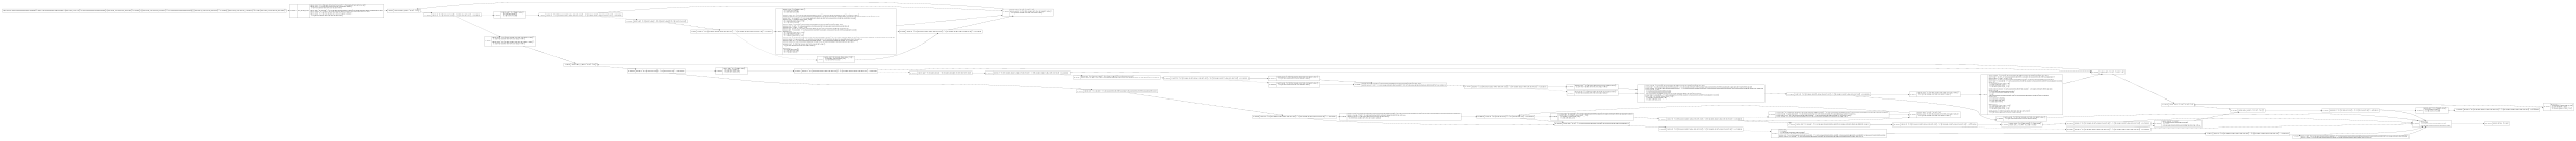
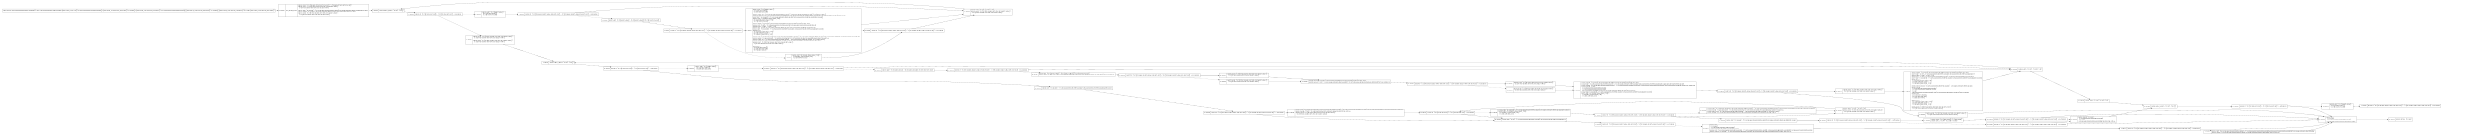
  digraph {
    fontname="Comic Neue"
    rankdir=LR
    node [fontname="Comic Neue" shape=record]
    edge [fontname="Comic Neue"]
    n1 [label="{0\:\ 0x0000|MTH_ENTER_BLOCK\l|0x0000: CONST  (r3 I:?[boolean, int, float, short, byte, char]) = (1 ?[boolean, int, float, short, byte, char]) \l0x0001: CONST  (r2 I:?[int, float, boolean, short, byte, char, OBJECT, ARRAY]) = \l  (0 ?[int, float, boolean, short, byte, char, OBJECT, ARRAY])\l \l0x0002: IGET  (r0 I:boolean) = (r7 I:com.google.android.gms.internal.ads.zzpz) com.google.android.gms.internal.ads.zzpz.zzacs boolean \l0x0004: INVOKE  (r0 I:boolean) com.google.android.gms.internal.ads.zzsk.checkState(boolean):void type: STATIC \l0x0007: MOVE  (r1 I:?[int, float, boolean, short, byte, char, OBJECT, ARRAY]) = \l  (r2 I:?[int, float, boolean, short, byte, char, OBJECT, ARRAY])\l \l}"]
    n2 [label="{1\:\ 0x0008|0x0008: ARRAY_LENGTH  (r0 I:int) = (r8 I:?[]) \l}"]
    n3 [label="{2\:\ 0x0009|0x0009: IF  (r1 I:?[int, byte, short, char]) \>= (r0 I:?[int, byte, short, char])  \-\> B:11:0x0042 \l}"]
    n4 [label="{3\:\ 0x000b|0x000b: AGET  (r0 I:?[OBJECT, ARRAY]) = \l  (r10 I:?[OBJECT, ARRAY][])\l  (r1 I:?[int, short, byte, char])\l \l}"]
    n5 [label="{11\:\ 0x0042|0x0042: MOVE  (r0 I:?[int, float, boolean, short, byte, char, OBJECT, ARRAY]) = \l  (r2 I:?[int, float, boolean, short, byte, char, OBJECT, ARRAY])\l \l0x0043: MOVE  (r1 I:?[int, float, boolean, short, byte, char, OBJECT, ARRAY]) = \l  (r2 I:?[int, float, boolean, short, byte, char, OBJECT, ARRAY])\l \l}"]
    n6 [label="{4\:\ 0x000d|0x000d: IF  (r0 I:?[int, boolean, OBJECT, ARRAY, byte, short, char]) == (0 ?[int, boolean, OBJECT, ARRAY, byte, short, char])  \-\> B:10:0x003e \l}"]
    n7 [label="{12\:\ 0x0044|0x0044: ARRAY_LENGTH  (r4 I:int) = (r8 I:?[]) \l}"]
    n8 [label="{5\:\ 0x000f|0x000f: AGET  (r0 I:?[OBJECT, ARRAY]) = (r8 I:?[OBJECT, ARRAY][]), (r1 I:?[int, short, byte, char]) \l}"]
    n9 [label="{10\:\ 0x003e|0x003e: ARITH  (r0 I:int) = (r1 I:int) + (1 int) \l0x0040: MOVE  (r1 I:?[int, float, boolean, short, byte, char, OBJECT, ARRAY]) = \l  (r0 I:?[int, float, boolean, short, byte, char, OBJECT, ARRAY])\l \l}"]
    n10 [label="{6\:\ 0x0011|0x0011: IF  (r0 I:?[int, boolean, OBJECT, ARRAY, byte, short, char]) == (0 ?[int, boolean, OBJECT, ARRAY, byte, short, char])  \-\> B:9:0x0017 \l}"]
    n11 [label="{7\:\ 0x0013|0x0013: AGET  (r0 I:boolean A[IMMUTABLE_TYPE]) = \l  (r9 I:boolean[] A[IMMUTABLE_TYPE])\l  (r1 I:?[int, short, byte, char])\l \l}"]
    n12 [label="{9\:\ 0x0017|0x0017: AGET  (r0 I:?[OBJECT, ARRAY]) = \l  (r10 I:?[OBJECT, ARRAY][])\l  (r1 I:?[int, short, byte, char])\l \l0x0019: CHECK_CAST  (r0 I:com.google.android.gms.internal.ads.zzqg) = (com.google.android.gms.internal.ads.zzqg) (r0 I:?[OBJECT, ARRAY]) \l0x001b: INVOKE  (r0 I:int) = (r0 I:com.google.android.gms.internal.ads.zzqg) com.google.android.gms.internal.ads.zzqg.zza(com.google.android.gms.internal.ads.zzqg):int type: STATIC \l0x001f: IGET  (r4 I:boolean[]) = (r7 I:com.google.android.gms.internal.ads.zzpz) com.google.android.gms.internal.ads.zzpz.zzain boolean[] \l0x0021: AGET  (r4 I:boolean A[IMMUTABLE_TYPE]) = \l  (r4 I:boolean[] A[IMMUTABLE_TYPE])\l  (r0 I:?[int, short, byte, char])\l \l0x0023: INVOKE  (r4 I:boolean) com.google.android.gms.internal.ads.zzsk.checkState(boolean):void type: STATIC \l0x0026: IGET  (r4 I:int) = (r7 I:com.google.android.gms.internal.ads.zzpz) com.google.android.gms.internal.ads.zzpz.zzaik int \l0x0028: ARITH  (r4 I:int) = (r4 I:int) + (\-1 int) \l0x002a: IPUT  (r4 I:int), (r7 I:com.google.android.gms.internal.ads.zzpz) com.google.android.gms.internal.ads.zzpz.zzaik int \l0x002c: IGET  (r4 I:boolean[]) = (r7 I:com.google.android.gms.internal.ads.zzpz) com.google.android.gms.internal.ads.zzpz.zzain boolean[] \l0x002e: APUT  \l  (r4 I:boolean[] A[IMMUTABLE_TYPE])\l  (r0 I:?[int, short, byte, char])\l  (r2 I:boolean A[IMMUTABLE_TYPE])\l \l0x0030: IGET  (r4 I:android.util.SparseArray\<com.google.android.gms.internal.ads.zzqt\>) = (r7 I:com.google.android.gms.internal.ads.zzpz) com.google.android.gms.internal.ads.zzpz.zzaif android.util.SparseArray \l0x0032: INVOKE  (r0 I:java.lang.Object) = (r4 I:android.util.SparseArray), (r0 I:int) android.util.SparseArray.valueAt(int):java.lang.Object type: VIRTUAL \l0x0036: CHECK_CAST  (r0 I:com.google.android.gms.internal.ads.zzqt) = (com.google.android.gms.internal.ads.zzqt) (r0 I:?[OBJECT, ARRAY]) \l0x0038: INVOKE  (r0 I:com.google.android.gms.internal.ads.zzqt) com.google.android.gms.internal.ads.zzqt.disable():void type: VIRTUAL \l0x003b: CONST  (r0 I:?[int, float, boolean, short, byte, char, OBJECT, ARRAY]) = \l  (0 ?[int, float, boolean, short, byte, char, OBJECT, ARRAY])\l \l0x003c: APUT  \l  (r10 I:?[OBJECT, ARRAY][])\l  (r1 I:?[int, short, byte, char])\l  (r0 I:?[OBJECT, ARRAY])\l \l}"]
    n13 [label="{8\:\ 0x0015|0x0015: IF  (r0 I:?[int, boolean, OBJECT, ARRAY, byte, short, char]) != (0 ?[int, boolean, OBJECT, ARRAY, byte, short, char])  \-\> B:10:0x003e \l}"]
    n14 [label="{13\:\ 0x0045|0x0045: IF  (r0 I:?[int, byte, short, char]) \>= (r4 I:?[int, byte, short, char])  \-\> B:32:0x0096 \l}"]
    n15 [label="{14\:\ 0x0047|0x0047: AGET  (r4 I:?[OBJECT, ARRAY]) = \l  (r10 I:?[OBJECT, ARRAY][])\l  (r0 I:?[int, short, byte, char])\l \l}"]
    n16 [label="{32\:\ 0x0096|0x0096: IGET  (r0 I:boolean) = (r7 I:com.google.android.gms.internal.ads.zzpz) com.google.android.gms.internal.ads.zzpz.zzbim boolean \l}"]
    n17 [label="{15\:\ 0x0049|0x0049: IF  (r4 I:?[int, boolean, OBJECT, ARRAY, byte, short, char]) != (0 ?[int, boolean, OBJECT, ARRAY, byte, short, char])  \-\> B:28:0x008d \l}"]
    n18 [label="{33\:\ 0x0098|0x0098: IF  (r0 I:?[int, boolean, OBJECT, ARRAY, byte, short, char]) != (0 ?[int, boolean, OBJECT, ARRAY, byte, short, char])  \-\> B:40:0x00b8 \l}"]
    n19 [label="{16\:\ 0x004b|0x004b: AGET  (r4 I:?[OBJECT, ARRAY]) = (r8 I:?[OBJECT, ARRAY][]), (r0 I:?[int, short, byte, char]) \l}"]
    n20 [label="{28\:\ 0x008d|0x008d: ARITH  (r0 I:int) = (r0 I:int) + (1 int) \l}"]
    n21 [label="{17\:\ 0x004d|0x004d: IF  (r4 I:?[int, boolean, OBJECT, ARRAY, byte, short, char]) == (0 ?[int, boolean, OBJECT, ARRAY, byte, short, char])  \-\> B:28:0x008d \l}"]
    n22 [label="{56\:\ 0x00e1|0x00e1: ARITH  (r2 I:int) = (r2 I:int) + (1 int) \l}"]
    n23 [label="{18\:\ 0x004f|0x004f: AGET  (r4 I:?[OBJECT, ARRAY]) = (r8 I:?[OBJECT, ARRAY][]), (r0 I:?[int, short, byte, char]) \l0x0051: INVOKE  (r1 I:int) = (r4 I:com.google.android.gms.internal.ads.zzrm) com.google.android.gms.internal.ads.zzrm.length():int type: INTERFACE \l}"]
    n24 [label="{19\:\ 0x0055|0x0055: IF  (r1 I:?[int, boolean, OBJECT, ARRAY, byte, short, char]) != (r3 I:?[int, boolean, OBJECT, ARRAY, byte, short, char])  \-\> B:29:0x0090 \l}"]
    n25 [label="{20\:\ 0x0057|0x0057: MOVE  (r1 I:?[int, float, boolean, short, byte, char, OBJECT, ARRAY]) = \l  (r3 I:?[int, float, boolean, short, byte, char, OBJECT, ARRAY])\l \l}"]
    n26 [label="{29\:\ 0x0090|0x0090: MOVE  (r1 I:?[int, float, boolean, short, byte, char, OBJECT, ARRAY]) = \l  (r2 I:?[int, float, boolean, short, byte, char, OBJECT, ARRAY])\l \l}"]
    n27 [label="{21\:\ 0x0058|0x0058: INVOKE  (r1 I:boolean) com.google.android.gms.internal.ads.zzsk.checkState(boolean):void type: STATIC \l0x005b: INVOKE  (r1 I:int) = (r4 I:com.google.android.gms.internal.ads.zzrm), (r2 I:int) com.google.android.gms.internal.ads.zzrm.zzbh(int):int type: INTERFACE \l}"]
    n28 [label="{22\:\ 0x005f|0x005f: IF  (r1 I:?[int, boolean, OBJECT, ARRAY, byte, short, char]) != (0 ?[int, boolean, OBJECT, ARRAY, byte, short, char])  \-\> B:30:0x0092 \l}"]
    n29 [label="{23\:\ 0x0061|0x0061: MOVE  (r1 I:?[int, float, boolean, short, byte, char, OBJECT, ARRAY]) = \l  (r3 I:?[int, float, boolean, short, byte, char, OBJECT, ARRAY])\l \l}"]
    n30 [label="{30\:\ 0x0092|0x0092: MOVE  (r1 I:?[int, float, boolean, short, byte, char, OBJECT, ARRAY]) = \l  (r2 I:?[int, float, boolean, short, byte, char, OBJECT, ARRAY])\l \l}"]
    n31 [label="{24\:\ 0x0062|0x0062: INVOKE  (r1 I:boolean) com.google.android.gms.internal.ads.zzsk.checkState(boolean):void type: STATIC \l0x0065: IGET  (r1 I:com.google.android.gms.internal.ads.zzrb) = (r7 I:com.google.android.gms.internal.ads.zzpz) com.google.android.gms.internal.ads.zzpz.zzbio com.google.android.gms.internal.ads.zzrb \l0x0067: INVOKE  (r4 I:com.google.android.gms.internal.ads.zzra) = (r4 I:com.google.android.gms.internal.ads.zzrm) com.google.android.gms.internal.ads.zzrm.zzjr():com.google.android.gms.internal.ads.zzra type: INTERFACE \l0x006b: INVOKE  (r4 I:int) = \l  (r1 I:com.google.android.gms.internal.ads.zzrb)\l  (r4 I:com.google.android.gms.internal.ads.zzra)\l com.google.android.gms.internal.ads.zzrb.zza(com.google.android.gms.internal.ads.zzra):int type: VIRTUAL \l0x006f: IGET  (r1 I:boolean[]) = (r7 I:com.google.android.gms.internal.ads.zzpz) com.google.android.gms.internal.ads.zzpz.zzain boolean[] \l0x0071: AGET  (r1 I:boolean A[IMMUTABLE_TYPE]) = \l  (r1 I:boolean[] A[IMMUTABLE_TYPE])\l  (r4 I:?[int, short, byte, char])\l \l}"]
    n32 [label="{25\:\ 0x0073|0x0073: IF  (r1 I:?[int, boolean, OBJECT, ARRAY, byte, short, char]) != (0 ?[int, boolean, OBJECT, ARRAY, byte, short, char])  \-\> B:31:0x0094 \l}"]
    n33 [label="{26\:\ 0x0075|0x0075: MOVE  (r1 I:?[int, float, boolean, short, byte, char, OBJECT, ARRAY]) = \l  (r3 I:?[int, float, boolean, short, byte, char, OBJECT, ARRAY])\l \l}"]
    n34 [label="{31\:\ 0x0094|0x0094: MOVE  (r1 I:?[int, float, boolean, short, byte, char, OBJECT, ARRAY]) = \l  (r2 I:?[int, float, boolean, short, byte, char, OBJECT, ARRAY])\l \l}"]
    n35 [label="{27\:\ 0x0076|0x0076: INVOKE  (r1 I:boolean) com.google.android.gms.internal.ads.zzsk.checkState(boolean):void type: STATIC \l0x0079: IGET  (r1 I:int) = (r7 I:com.google.android.gms.internal.ads.zzpz) com.google.android.gms.internal.ads.zzpz.zzaik int \l0x007b: ARITH  (r1 I:int) = (r1 I:int) + (1 int) \l0x007d: IPUT  (r1 I:int), (r7 I:com.google.android.gms.internal.ads.zzpz) com.google.android.gms.internal.ads.zzpz.zzaik int \l0x007f: IGET  (r1 I:boolean[]) = (r7 I:com.google.android.gms.internal.ads.zzpz) com.google.android.gms.internal.ads.zzpz.zzain boolean[] \l0x0081: APUT  \l  (r1 I:boolean[] A[IMMUTABLE_TYPE])\l  (r4 I:?[int, short, byte, char])\l  (r3 I:boolean A[IMMUTABLE_TYPE])\l \l0x0083: NEW_INSTANCE  (r1 I:com.google.android.gms.internal.ads.zzqg) =  com.google.android.gms.internal.ads.zzqg \l0x0085: INVOKE  \l  (r1 I:com.google.android.gms.internal.ads.zzqg)\l  (r7 I:com.google.android.gms.internal.ads.zzpz)\l  (r4 I:int)\l com.google.android.gms.internal.ads.zzqg.\<init\>(com.google.android.gms.internal.ads.zzpz, int):void type: DIRECT \l0x0088: APUT  \l  (r10 I:?[OBJECT, ARRAY][])\l  (r0 I:?[int, short, byte, char])\l  (r1 I:?[OBJECT, ARRAY])\l \l0x908a: APUT  \l  (r11 I:boolean[] A[IMMUTABLE_TYPE])\l  (r0 I:?[int, short, byte, char])\l  (r3 I:boolean A[IMMUTABLE_TYPE])\l \l0x008c: MOVE  (r1 I:?[int, float, boolean, short, byte, char, OBJECT, ARRAY]) = \l  (r3 I:?[int, float, boolean, short, byte, char, OBJECT, ARRAY])\l \l}"]
    n36 [label="{45\:\ 0x00cb|0x00cb: IPUT  \l  (r3 I:boolean)\l  (r7 I:com.google.android.gms.internal.ads.zzpz)\l com.google.android.gms.internal.ads.zzpz.zzbim boolean \l}"]
    n37 [label="{34\:\ 0x009a|0x009a: IGET  (r0 I:android.util.SparseArray\<com.google.android.gms.internal.ads.zzqt\>) = (r7 I:com.google.android.gms.internal.ads.zzpz) com.google.android.gms.internal.ads.zzpz.zzaif android.util.SparseArray \l0x009c: INVOKE  (r5 I:int) = (r0 I:android.util.SparseArray) android.util.SparseArray.size():int type: VIRTUAL \l0x00a0: MOVE  (r4 I:?[int, float, boolean, short, byte, char, OBJECT, ARRAY]) = \l  (r2 I:?[int, float, boolean, short, byte, char, OBJECT, ARRAY])\l \l}"]
    n38 [label="{40\:\ 0x00b8|0x00b8: IGET  (r0 I:int) = (r7 I:com.google.android.gms.internal.ads.zzpz) com.google.android.gms.internal.ads.zzpz.zzaik int \l}"]
    n39 [label="{35\:\ 0x00a1|0x00a1: IF  (r4 I:?[int, byte, short, char]) \>= (r5 I:?[int, byte, short, char])  \-\> B:40:0x00b8 \l}"]
    n40 [label="{41\:\ 0x00ba|0x00ba: IF  (r0 I:?[int, boolean, OBJECT, ARRAY, byte, short, char]) != (0 ?[int, boolean, OBJECT, ARRAY, byte, short, char])  \-\> B:47:0x00ce \l}"]
    n41 [label="{36\:\ 0x00a3|0x00a3: IGET  (r0 I:boolean[]) = (r7 I:com.google.android.gms.internal.ads.zzpz) com.google.android.gms.internal.ads.zzpz.zzain boolean[] \l0x00a5: AGET  (r0 I:boolean A[IMMUTABLE_TYPE]) = \l  (r0 I:boolean[] A[IMMUTABLE_TYPE])\l  (r4 I:?[int, short, byte, char])\l \l}"]
    n42 [label="{37\:\ 0x00a7|0x00a7: IF  (r0 I:?[int, boolean, OBJECT, ARRAY, byte, short, char]) != (0 ?[int, boolean, OBJECT, ARRAY, byte, short, char])  \-\> B:39:0x00b4 \l}"]
    n43 [label="{38\:\ 0x00a9|0x00a9: IGET  (r0 I:android.util.SparseArray\<com.google.android.gms.internal.ads.zzqt\>) = (r7 I:com.google.android.gms.internal.ads.zzpz) com.google.android.gms.internal.ads.zzpz.zzaif android.util.SparseArray \l0x00ab: INVOKE  (r0 I:java.lang.Object) = (r0 I:android.util.SparseArray), (r4 I:int) android.util.SparseArray.valueAt(int):java.lang.Object type: VIRTUAL \l0x00af: CHECK_CAST  (r0 I:com.google.android.gms.internal.ads.zzqt) = (com.google.android.gms.internal.ads.zzqt) (r0 I:?[OBJECT, ARRAY]) \l0x00b1: INVOKE  (r0 I:com.google.android.gms.internal.ads.zzqt) com.google.android.gms.internal.ads.zzqt.disable():void type: VIRTUAL \l}"]
    n44 [label="{39\:\ 0x00b4|0x00b4: ARITH  (r0 I:int) = (r4 I:int) + (1 int) \l0x00b6: MOVE  (r4 I:?[int, float, boolean, short, byte, char, OBJECT, ARRAY]) = \l  (r0 I:?[int, float, boolean, short, byte, char, OBJECT, ARRAY])\l \l}"]
    n45 [label="{47\:\ 0x00ce|0x00ce: IGET  (r0 I:boolean) = (r7 I:com.google.android.gms.internal.ads.zzpz) com.google.android.gms.internal.ads.zzpz.zzbim boolean \l}"]
    n46 [label="{42\:\ 0x00bc|0x00bc: IPUT  \l  (r2 I:boolean)\l  (r7 I:com.google.android.gms.internal.ads.zzpz)\l com.google.android.gms.internal.ads.zzpz.zzbin boolean \l0x00be: IGET  (r0 I:com.google.android.gms.internal.ads.zzse) = (r7 I:com.google.android.gms.internal.ads.zzpz) com.google.android.gms.internal.ads.zzpz.zzbif com.google.android.gms.internal.ads.zzse \l0x00c0: INVOKE  (r0 I:boolean) = (r0 I:com.google.android.gms.internal.ads.zzse) com.google.android.gms.internal.ads.zzse.isLoading():boolean type: VIRTUAL \l}"]
    n47 [label="{43\:\ 0x00c4|0x00c4: IF  (r0 I:?[int, boolean, OBJECT, ARRAY, byte, short, char]) == (0 ?[int, boolean, OBJECT, ARRAY, byte, short, char])  \-\> B:45:0x00cb \l}"]
    n48 [label="{48\:\ 0x00d0|0x00d0: IF  (r0 I:?[int, boolean, OBJECT, ARRAY, byte, short, char]) == (0 ?[int, boolean, OBJECT, ARRAY, byte, short, char])  \-\> B:57:0x00e4 \l}"]
    n49 [label="{44\:\ 0x00c6|0x00c6: IGET  (r0 I:com.google.android.gms.internal.ads.zzse) = (r7 I:com.google.android.gms.internal.ads.zzpz) com.google.android.gms.internal.ads.zzpz.zzbif com.google.android.gms.internal.ads.zzse \l0x00c8: INVOKE  (r0 I:com.google.android.gms.internal.ads.zzse) com.google.android.gms.internal.ads.zzse.zzgb():void type: VIRTUAL \l}"]
    n50 [label="{46\:\ 0x00cd|0x00cd: RETURN  (r12 I:long) \l}"]
    n51 [label="{49\:\ 0x00d2|0x00d2: IF  (r1 I:?[int, boolean, OBJECT, ARRAY, byte, short, char]) == (0 ?[int, boolean, OBJECT, ARRAY, byte, short, char])  \-\> B:45:0x00cb \l}"]
    n52 [label="{57\:\ 0x00e4|0x00e4: CONST  (r0 I:?[long, double]) = (0 ?[long, double]) \l0x00e6: CMP_L  (r0 I:int) = (r12 I:long), (r0 I:long) \l}"]
    n53 [label="{50\:\ 0x00d4|0x00d4: INVOKE  (r12 I:long) = \l  (r7 I:com.google.android.gms.internal.ads.zzpz)\l  (r12 I:long)\l com.google.android.gms.internal.ads.zzpz.zzen(long):long type: VIRTUAL \l}"]
    n54 [label="{58\:\ 0x00e8|0x00e8: IF  (r0 I:?[int, boolean, OBJECT, ARRAY, byte, short, char]) == (0 ?[int, boolean, OBJECT, ARRAY, byte, short, char])  \-\> B:45:0x00cb \l}"]
    n55 [label="{51\:\ 0x00d8|0x00d8: ARRAY_LENGTH  (r0 I:int) = (r10 I:?[]) \l}"]
    n56 [label="{52\:\ 0x00d9|0x00d9: IF  (r2 I:?[int, byte, short, char]) \>= (r0 I:?[int, byte, short, char])  \-\> B:45:0x00cb \l}"]
    n57 [label="{53\:\ 0x00db|0x00db: AGET  (r0 I:?[OBJECT, ARRAY]) = \l  (r10 I:?[OBJECT, ARRAY][])\l  (r2 I:?[int, short, byte, char])\l \l}"]
    n58 [label="{54\:\ 0x00dd|0x00dd: IF  (r0 I:?[int, boolean, OBJECT, ARRAY, byte, short, char]) == (0 ?[int, boolean, OBJECT, ARRAY, byte, short, char])  \-\> B:56:0x00e1 \l}"]
-   n59 [label="{55\:\ 0x00df|0x00df: APUT  \l  (r11 I:boolean[] A[IMMUTABLE_TYPE])\l  (r2 I:?[int, short, byte, char])\l  (r3 I:boolean A[IMMUTABLE_TYPE])\l \l}"]
    n60 [label="{public final long com.google.android.gms.internal.ads.zzpz.zza((r7 'this' I:com.google.android.gms.internal.ads.zzpz A[IMMUTABLE_TYPE, THIS]), (r8 I:com.google.android.gms.internal.ads.zzrm[] A[IMMUTABLE_TYPE, METHOD_ARGUMENT]), (r9 I:boolean[] A[IMMUTABLE_TYPE, METHOD_ARGUMENT]), (r10 I:com.google.android.gms.internal.ads.zzqw[] A[IMMUTABLE_TYPE, METHOD_ARGUMENT]), (r11 I:boolean[] A[IMMUTABLE_TYPE, METHOD_ARGUMENT]), (r12 I:long A[IMMUTABLE_TYPE, METHOD_ARGUMENT])) }"]
    n1 -> n2
    n2 -> n3
    n3 -> n4 [style=dashed]
    n3 -> n5
    n4 -> n6
    n5 -> n7
    n6 -> n8 [style=dashed]
    n6 -> n9
    n7 -> n14
    n8 -> n10
    n9 -> n2
    n10 -> n11 [style=dashed]
    n10 -> n12
    n11 -> n13
    n12 -> n9
    n12 -> n13 [style=dashed]
    n13 -> n9
    n14 -> n15 [style=dashed]
    n14 -> n16
    n15 -> n17
    n16 -> n18
    n17 -> n19 [style=dashed]
    n17 -> n20
    n18 -> n37 [style=dashed]
    n18 -> n38
    n19 -> n21
    n20 -> n7
    n20 -> n22
    n21 -> n20
    n21 -> n23 [style=dashed]
    n22 -> n55
    n23 -> n24
    n24 -> n25 [style=dashed]
    n24 -> n26
    n25 -> n27
    n26 -> n27
    n27 -> n28
    n28 -> n29 [style=dashed]
    n28 -> n30
    n29 -> n31
    n30 -> n31
    n31 -> n32
    n32 -> n33 [style=solid]
    n32 -> n34
    n33 -> n35
    n34 -> n36
    n35 -> n20
    n36 -> n50
    n37 -> n39
    n38 -> n40
    n39 -> n38
    n39 -> n41 [style=dashed]
    n40 -> n46 [style=dashed]
    n41 -> n42
    n42 -> n43 [style=dashed]
    n42 -> n44
    n42 -> n45
    n43 -> n44
    n44 -> n39
    n45 -> n48
    n46 -> n47
    n47 -> n36
    n47 -> n49 [style=dashed]
    n48 -> n51 [style=dashed]
    n48 -> n52
    n49 -> n36
    n51 -> n36
    n51 -> n53 [style=dashed]
    n52 -> n54
    n53 -> n55
    n54 -> n36
    n54 -> n53 [style=dashed]
    n55 -> n56
    n56 -> n36
    n56 -> n57 [style=dashed]
    n57 -> n58
-   n58 -> n59 [style=dashed]
-   n59 -> n22
    n60 -> n1
  }
